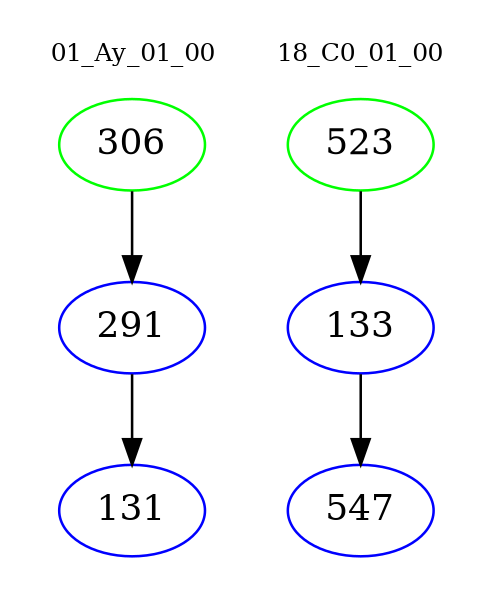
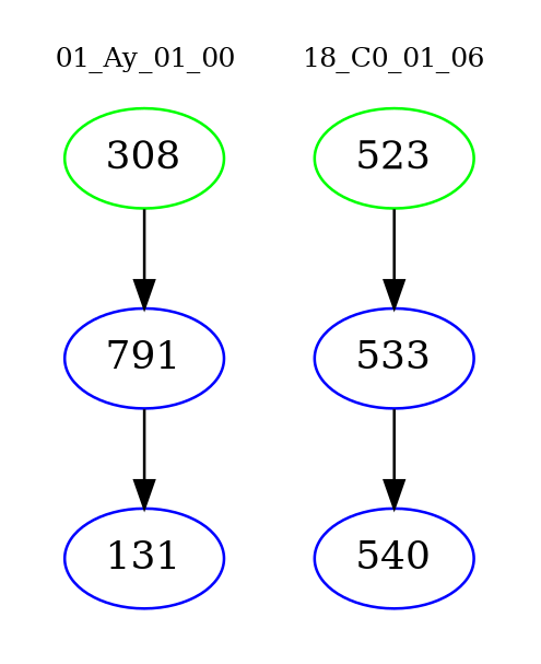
  digraph {
    node [color=blue]
    edge [color=black]
-   n1 [color=green label=306]
-   n2 [label=291]
+   n1 [color=green label=308]
+   n2 [label=791]
    n3 [label=131]
    n4 [color=green label=523]
-   n5 [label=133]
-   n6 [label=547]
+   n5 [label=533]
+   n6 [label=540]
    subgraph cluster_1 {
      color=white
      fontsize=10
      label="01_Ay_01_00"
      n1
      n2
      n3
    }
    subgraph cluster_2 {
      color=white
      fontsize=10
-     label="18_C0_01_00"
+     label="18_C0_01_06"
      n4
      n5
      n6
    }
    n1 -> n2
    n2 -> n3
    n4 -> n5
    n5 -> n6
  }
